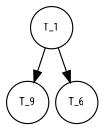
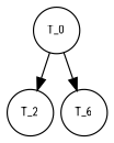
  digraph {
    fontname="Roboto Condensed"
    nodesep=0.1
    rankdir=TB
    ranksep=0.4
    node [fontname="Roboto Condensed" fontsize=10 shape=circle]
    edge [fontname="Roboto Condensed"]
-   T_1
-   T_2 [label=T_9]
+   T_1 [label=T_0]
+   T_2
    n3 [label=T_6]
    T_1 -> T_2
    T_1 -> n3
  }
